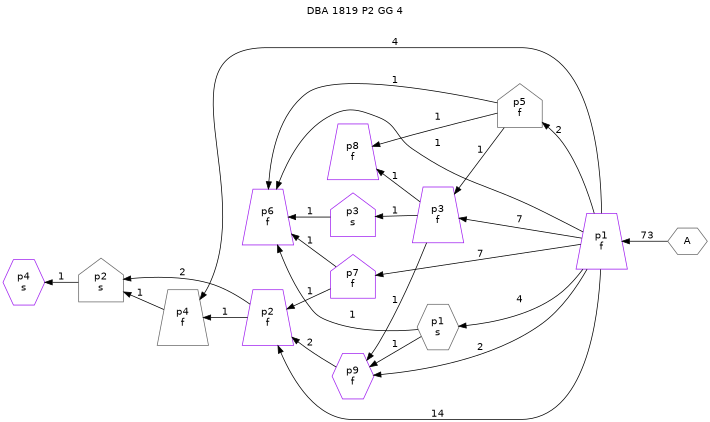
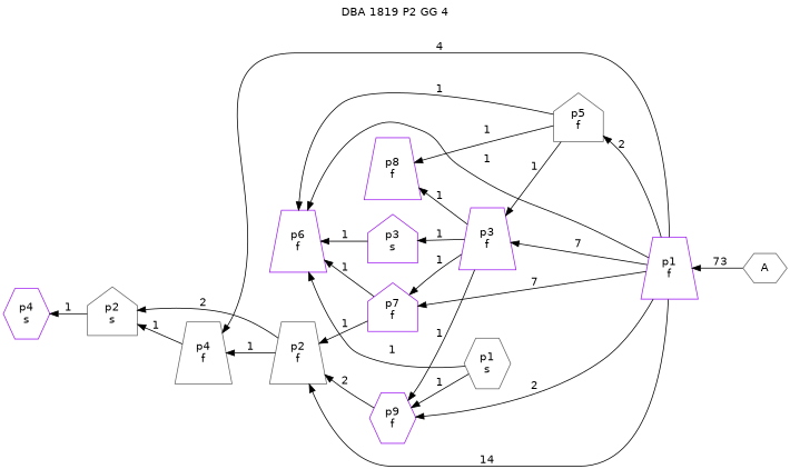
  digraph {
    fontname="DejaVu Sans"
    label=" DBA 1819 P2 GG 4 "
    labelloc=tl
    rankdir=RL
    node [color=purple fontname="DejaVu Sans" shape=trapezium]
    edge [fontname="DejaVu Sans"]
    n1 [color=gray40 label=A shape=hexagon]
    n2 [label="p1\nf"]
-   n3 [label="p2\nf"]
+   n3 [color=gray40 label="p2\nf"]
    n4 [label="p7\nf" shape=house]
    n5 [color=gray40 label="p5\nf" shape=house]
    n6 [label="p6\nf"]
    n7 [label="p9\nf" shape=hexagon]
    n8 [label="p3\nf"]
    n9 [color=gray40 label="p4\nf"]
    n10 [color=gray40 label="p1\ns" shape=hexagon]
    n11 [color=gray40 label="p2\ns" shape=house]
    n12 [label="p8\nf"]
    n13 [label="p3\ns" shape=house]
    n14 [label="p4\ns" shape=hexagon]
    n1 -> n2 [label=73]
    n2 -> n3 [label=14]
    n2 -> n4 [label=7]
    n2 -> n5 [label=2]
    n2 -> n6 [label=1]
    n2 -> n7 [label=2]
    n2 -> n8 [label=7]
    n2 -> n9 [label=4]
-   n2 -> n10 [label=4]
    n3 -> n9 [label=1]
    n3 -> n11 [label=2]
    n4 -> n3 [label=1]
    n4 -> n6 [label=1]
    n5 -> n6 [label=1]
    n5 -> n8 [label=1]
    n5 -> n12 [label=1]
    n7 -> n3 [label=2]
+   n8 -> n4 [label=1]
    n8 -> n7 [label=1]
    n8 -> n12 [label=1]
    n8 -> n13 [label=1]
    n9 -> n11 [label=1]
    n10 -> n6 [label=1]
    n10 -> n7 [label=1]
    n11 -> n14 [label=1]
    n13 -> n6 [label=1]
  }
